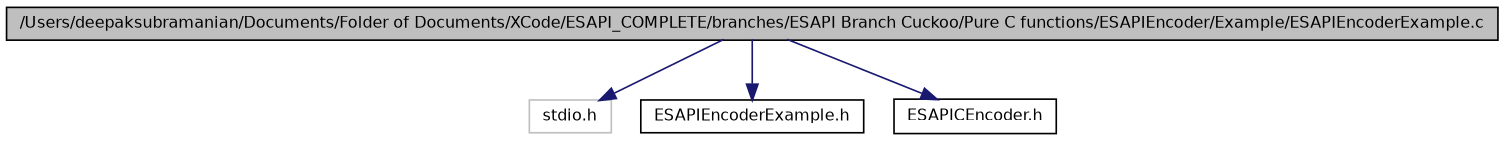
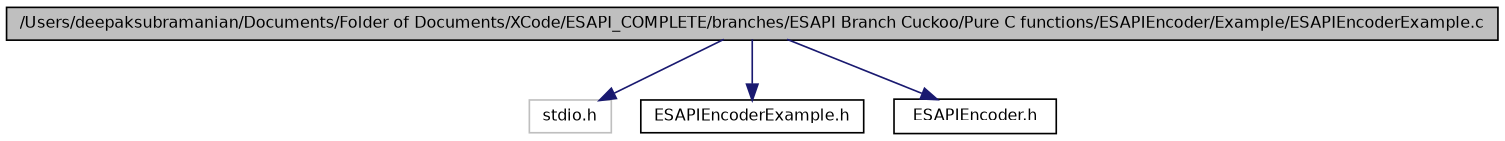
  digraph {
    node [color=black fillcolor=white fontname=Helvetica fontsize=10 shape=record style=filled]
    edge [color=midnightblue fontname=Helvetica fontsize=10 labelfontname=Helvetica labelfontsize=10 style=solid]
    n1 [fillcolor=grey75 fontcolor=black height=0.2 label="/Users/deepaksubramanian/Documents/Folder of Documents/XCode/ESAPI_COMPLETE/branches/ESAPI Branch Cuckoo/Pure C functions/ESAPIEncoder/Example/ESAPIEncoderExample.c" width=0.4]
    n2 [color=grey75 height=0.2 label="stdio.h" width=0.4]
    n3 [height=0.2 label="ESAPIEncoderExample.h" width=0.4]
-   n4 [height=0.2 label="ESAPICEncoder.h" width=0.4]
+   n4 [height=0.2 label="ESAPIEncoder.h" width=0.4]
    n1 -> n2
    n1 -> n3
    n1 -> n4
  }
